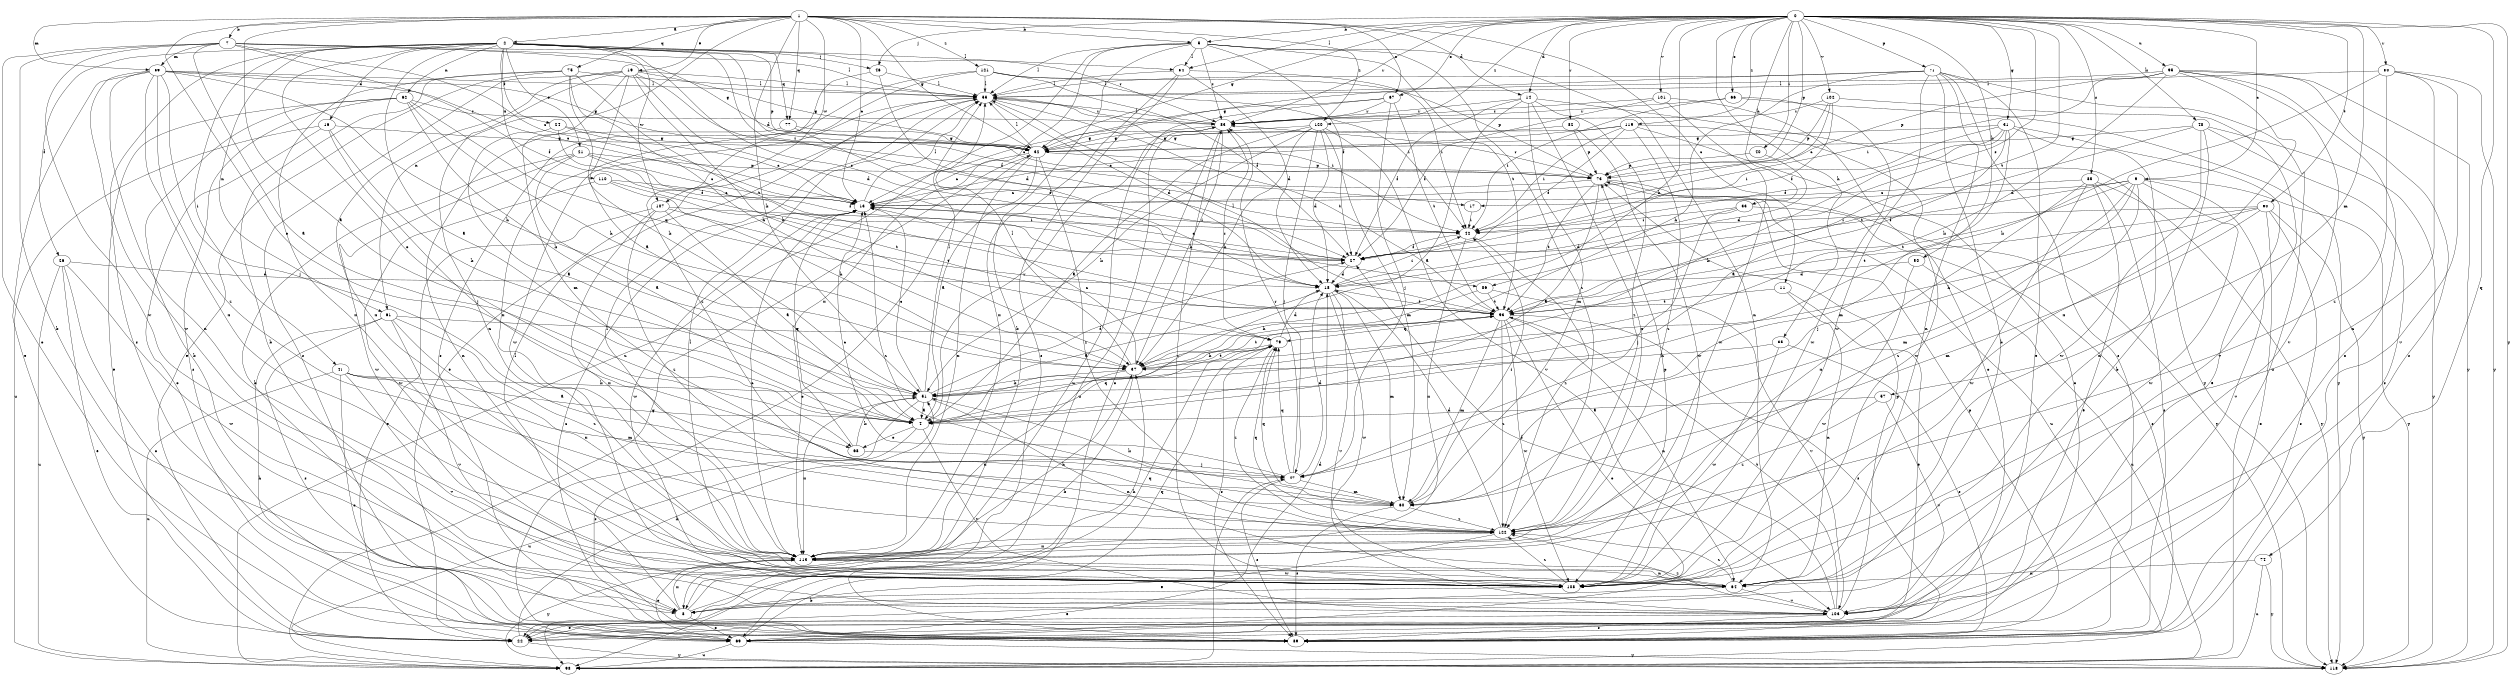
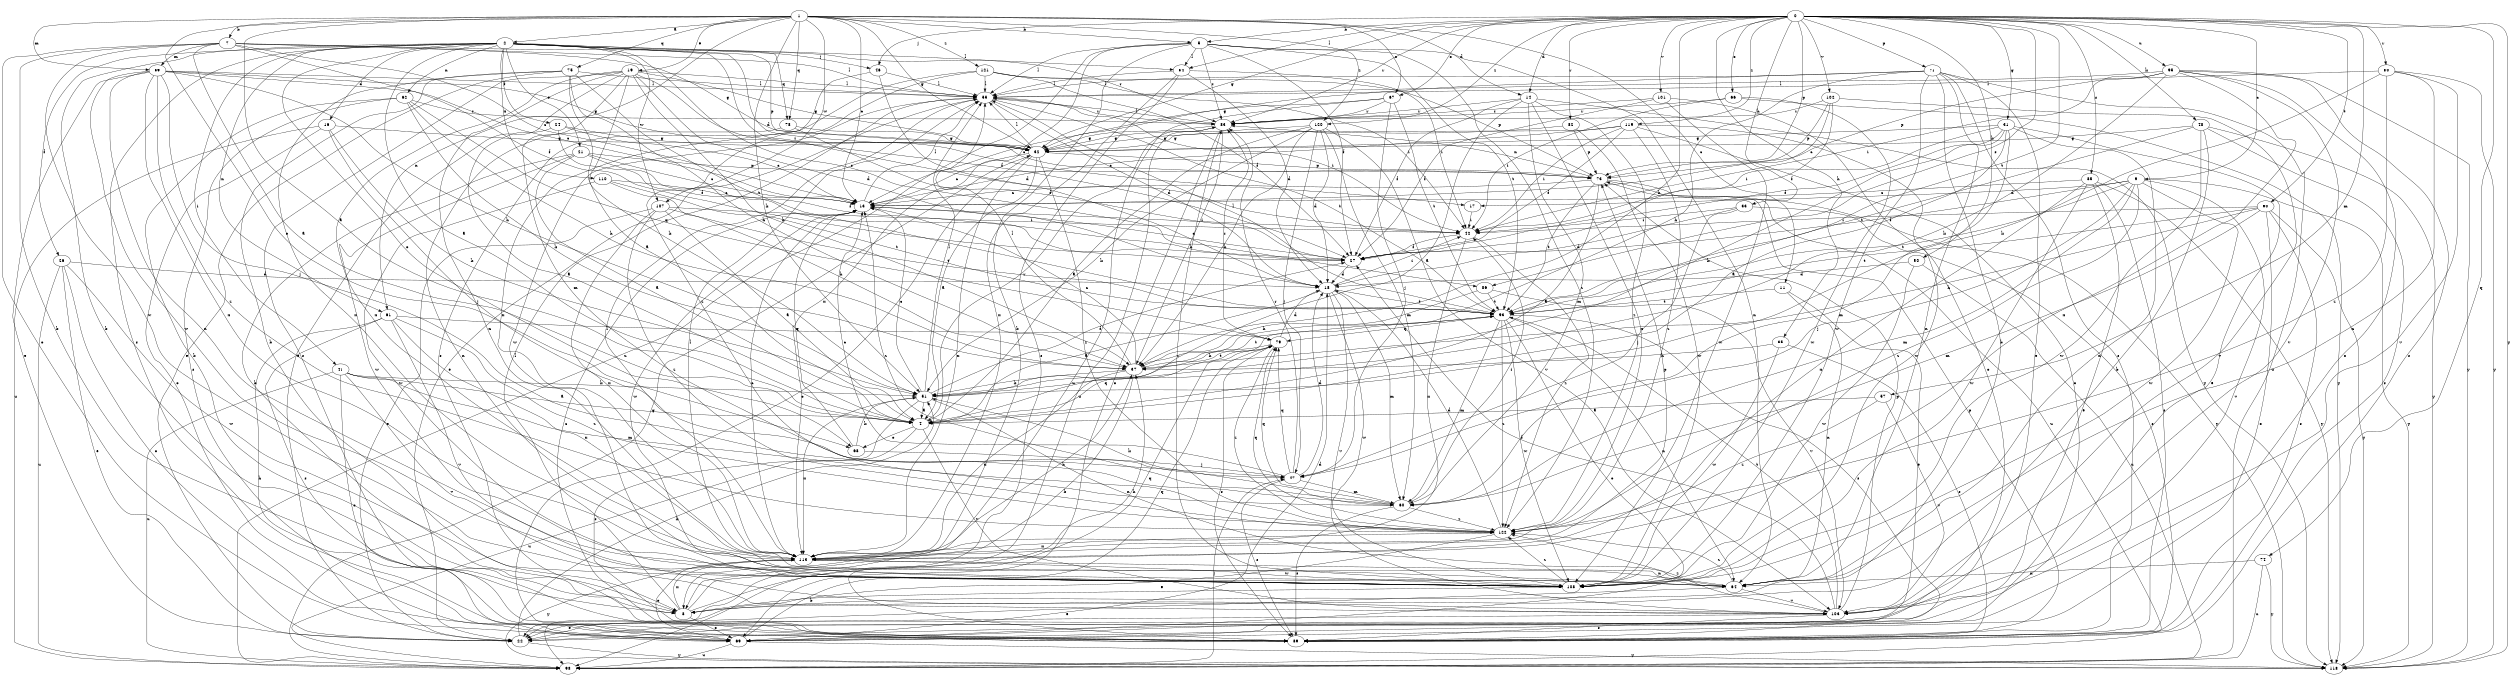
  strict digraph {
    0
    5
    9
    14
    31
    32
    33
    35
    37
-   40
    46
    48
    50
    54
    57
    66
    67
    71
    73
    74
    80
    82
    83
    85
    86
    90
    93
    95
    101
    102
    118
    119
    120
    8
    98
    27
    55
    64
    113
    122
    17
    103
    108
    47
    60
    4
    51
    42
    22
    13
    69
    89
    18
    79
    1
    2
    7
    11
    19
    59
    61
    68
    75
-   78 [label=77]
+   78
    107
    121
    16
    21
    24
    26
    41
    62
    110
    0 -> 5 [label=b]
    0 -> 9 [label=c]
    0 -> 14 [label=d]
    0 -> 31 [label=g]
    0 -> 32 [label=g]
    0 -> 33 [label=h]
    0 -> 35 [label=h]
    0 -> 37 [label=h]
-   0 -> 40 [label=i]
    0 -> 46 [label=j]
    0 -> 48 [label=k]
    0 -> 50 [label=k]
    0 -> 54 [label=l]
    0 -> 57 [label=m]
    0 -> 66 [label=o]
    0 -> 67 [label=o]
    0 -> 71 [label=p]
    0 -> 73 [label=p]
    0 -> 74 [label=q]
    0 -> 80 [label=r]
    0 -> 82 [label=r]
    0 -> 83 [label=r]
    0 -> 85 [label=s]
    0 -> 86 [label=s]
    0 -> 90 [label=t]
    0 -> 93 [label=t]
    0 -> 95 [label=u]
    0 -> 101 [label=v]
    0 -> 102 [label=v]
    0 -> 118 [label=y]
    0 -> 119 [label=z]
    0 -> 120 [label=z]
    5 -> 54 [label=l]
    5 -> 83 [label=r]
    5 -> 93 [label=t]
    5 -> 8 [label=b]
    5 -> 98 [label=u]
    5 -> 27 [label=f]
    5 -> 55 [label=l]
    5 -> 64 [label=n]
    5 -> 113 [label=x]
    5 -> 122 [label=z]
    9 -> 93 [label=t]
    9 -> 118 [label=y]
    9 -> 27 [label=f]
    9 -> 122 [label=z]
    9 -> 17 [label=d]
    9 -> 103 [label=v]
    9 -> 108 [label=w]
    9 -> 47 [label=j]
    9 -> 60 [label=m]
    14 -> 83 [label=r]
    14 -> 118 [label=y]
    14 -> 27 [label=f]
    14 -> 113 [label=x]
    14 -> 122 [label=z]
    14 -> 60 [label=m]
    14 -> 4 [label=a]
    31 -> 32 [label=g]
    31 -> 27 [label=f]
    31 -> 64 [label=n]
    31 -> 60 [label=m]
    31 -> 4 [label=a]
    31 -> 51 [label=k]
    31 -> 42 [label=i]
    31 -> 22 [label=e]
    32 -> 73 [label=p]
    32 -> 55 [label=l]
    32 -> 113 [label=x]
    32 -> 122 [label=z]
    32 -> 4 [label=a]
    32 -> 13 [label=c]
    32 -> 69 [label=o]
    33 -> 47 [label=j]
    33 -> 42 [label=i]
    33 -> 89 [label=s]
    33 -> 18 [label=d]
    35 -> 37 [label=h]
    35 -> 108 [label=w]
    35 -> 89 [label=s]
    37 -> 93 [label=t]
    37 -> 8 [label=b]
    37 -> 55 [label=l]
    37 -> 113 [label=x]
    37 -> 51 [label=k]
    37 -> 13 [label=c]
-   40 -> 73 [label=p]
-   40 -> 18 [label=d]
    46 -> 55 [label=l]
    46 -> 113 [label=x]
    46 -> 18 [label=d]
    48 -> 32 [label=g]
    48 -> 93 [label=t]
    48 -> 118 [label=y]
    48 -> 8 [label=b]
    48 -> 108 [label=w]
    48 -> 89 [label=s]
    50 -> 98 [label=u]
    50 -> 108 [label=w]
    50 -> 18 [label=d]
    54 -> 55 [label=l]
    54 -> 113 [label=x]
    54 -> 42 [label=i]
    54 -> 89 [label=s]
    54 -> 18 [label=d]
    57 -> 122 [label=z]
    57 -> 103 [label=v]
    57 -> 4 [label=a]
    66 -> 83 [label=r]
    66 -> 118 [label=y]
    66 -> 108 [label=w]
    66 -> 42 [label=i]
    67 -> 83 [label=r]
    67 -> 93 [label=t]
    67 -> 98 [label=u]
    67 -> 47 [label=j]
    67 -> 13 [label=c]
    71 -> 32 [label=g]
    71 -> 37 [label=h]
    71 -> 8 [label=b]
    71 -> 98 [label=u]
    71 -> 55 [label=l]
    71 -> 64 [label=n]
    71 -> 108 [label=w]
    71 -> 22 [label=e]
    71 -> 89 [label=s]
-   73 -> 83 [label=r]
+   73 -> 83 [label=n]
    73 -> 93 [label=t]
    73 -> 118 [label=y]
    73 -> 98 [label=u]
    73 -> 4 [label=a]
    73 -> 13 [label=c]
    74 -> 118 [label=y]
    74 -> 98 [label=u]
    74 -> 64 [label=n]
    80 -> 118 [label=y]
    80 -> 55 [label=l]
    80 -> 64 [label=n]
    80 -> 122 [label=z]
    80 -> 103 [label=v]
    80 -> 51 [label=k]
    82 -> 32 [label=g]
    82 -> 73 [label=p]
    82 -> 108 [label=w]
    83 -> 32 [label=g]
    83 -> 37 [label=h]
    83 -> 98 [label=u]
    83 -> 55 [label=l]
    83 -> 69 [label=o]
    85 -> 118 [label=y]
    85 -> 113 [label=x]
    85 -> 108 [label=w]
    85 -> 22 [label=e]
    85 -> 13 [label=c]
    85 -> 89 [label=s]
    86 -> 37 [label=h]
    86 -> 93 [label=t]
    86 -> 103 [label=v]
    90 -> 37 [label=h]
    90 -> 93 [label=t]
    90 -> 118 [label=y]
    90 -> 60 [label=m]
    90 -> 42 [label=i]
    90 -> 69 [label=o]
    90 -> 89 [label=s]
    93 -> 55 [label=l]
    93 -> 64 [label=n]
    93 -> 122 [label=z]
    93 -> 108 [label=w]
    93 -> 60 [label=m]
    93 -> 69 [label=o]
    93 -> 89 [label=s]
    93 -> 79 [label=q]
    95 -> 73 [label=p]
    95 -> 118 [label=y]
    95 -> 55 [label=l]
    95 -> 113 [label=x]
    95 -> 103 [label=v]
    95 -> 51 [label=k]
    95 -> 42 [label=i]
    95 -> 69 [label=o]
    95 -> 89 [label=s]
    101 -> 83 [label=r]
    101 -> 27 [label=f]
    101 -> 108 [label=w]
    101 -> 69 [label=o]
    102 -> 73 [label=p]
    102 -> 83 [label=r]
    102 -> 27 [label=f]
    102 -> 103 [label=v]
    102 -> 13 [label=c]
    119 -> 32 [label=g]
    119 -> 27 [label=f]
    119 -> 122 [label=z]
    119 -> 108 [label=w]
    119 -> 42 [label=i]
    119 -> 13 [label=c]
    119 -> 69 [label=o]
    120 -> 32 [label=g]
    120 -> 37 [label=h]
    120 -> 103 [label=v]
    120 -> 47 [label=j]
    120 -> 60 [label=m]
    120 -> 4 [label=a]
    120 -> 51 [label=k]
    120 -> 18 [label=d]
    8 -> 37 [label=h]
    8 -> 55 [label=l]
    8 -> 113 [label=x]
    8 -> 69 [label=o]
    8 -> 79 [label=q]
    98 -> 32 [label=g]
    98 -> 47 [label=j]
    27 -> 13 [label=c]
    27 -> 18 [label=d]
    55 -> 83 [label=r]
    55 -> 93 [label=t]
    55 -> 108 [label=w]
    55 -> 42 [label=i]
    55 -> 22 [label=e]
    55 -> 18 [label=d]
    64 -> 55 [label=l]
    64 -> 122 [label=z]
    64 -> 103 [label=v]
    64 -> 22 [label=e]
    113 -> 37 [label=h]
    113 -> 73 [label=p]
    113 -> 118 [label=y]
    113 -> 55 [label=l]
    113 -> 64 [label=n]
    113 -> 108 [label=w]
    113 -> 13 [label=c]
    113 -> 69 [label=o]
    122 -> 113 [label=x]
    122 -> 22 [label=e]
    122 -> 18 [label=d]
    122 -> 79 [label=q]
    17 -> 42 [label=i]
    103 -> 73 [label=p]
    103 -> 93 [label=t]
    103 -> 27 [label=f]
    103 -> 122 [label=z]
    103 -> 22 [label=e]
    103 -> 89 [label=s]
    108 -> 83 [label=r]
    108 -> 8 [label=b]
    108 -> 122 [label=z]
    47 -> 83 [label=r]
    47 -> 60 [label=m]
    47 -> 13 [label=c]
    47 -> 89 [label=s]
    47 -> 18 [label=d]
    47 -> 79 [label=q]
    60 -> 122 [label=z]
    60 -> 51 [label=k]
    60 -> 42 [label=i]
    60 -> 13 [label=z]
    60 -> 89 [label=s]
    60 -> 79 [label=q]
    4 -> 83 [label=r]
    4 -> 98 [label=u]
    4 -> 103 [label=v]
    4 -> 79 [label=q]
    4 -> 68 [label=o]
    51 -> 93 [label=t]
    51 -> 27 [label=f]
    51 -> 55 [label=l]
    51 -> 64 [label=n]
    51 -> 113 [label=x]
    51 -> 4 [label=a]
    51 -> 13 [label=c]
    51 -> 89 [label=s]
    42 -> 27 [label=f]
    42 -> 113 [label=x]
    42 -> 122 [label=z]
    22 -> 118 [label=y]
    22 -> 51 [label=k]
    13 -> 55 [label=l]
    13 -> 108 [label=w]
    13 -> 42 [label=i]
    69 -> 118 [label=y]
    69 -> 98 [label=u]
    69 -> 18 [label=d]
    69 -> 79 [label=q]
    89 -> 73 [label=p]
    89 -> 13 [label=c]
    18 -> 93 [label=t]
    18 -> 103 [label=v]
    18 -> 108 [label=w]
    18 -> 60 [label=m]
    18 -> 4 [label=a]
    18 -> 42 [label=i]
    79 -> 37 [label=h]
    79 -> 83 [label=r]
    79 -> 122 [label=z]
    79 -> 89 [label=s]
    79 -> 18 [label=d]
    1 -> 5 [label=b]
    1 -> 14 [label=d]
    1 -> 32 [label=g]
    1 -> 67 [label=o]
    1 -> 120 [label=z]
    1 -> 4 [label=a]
    1 -> 51 [label=k]
    1 -> 13 [label=c]
    1 -> 2 [label=a]
    1 -> 7 [label=b]
    1 -> 11 [label=c]
    1 -> 19 [label=e]
    1 -> 59 [label=m]
    1 -> 61 [label=n]
    1 -> 68 [label=o]
    1 -> 75 [label=q]
    1 -> 78 [label=q]
    1 -> 107 [label=w]
    1 -> 121 [label=z]
    2 -> 46 [label=j]
    2 -> 54 [label=l]
    2 -> 73 [label=p]
    2 -> 86 [label=s]
+   2 -> 8 [label=b]
    2 -> 17 [label=d]
    2 -> 4 [label=a]
    2 -> 42 [label=i]
    2 -> 89 [label=s]
    2 -> 61 [label=n]
    2 -> 68 [label=o]
    2 -> 78 [label=q]
    2 -> 107 [label=w]
    2 -> 16 [label=d]
    2 -> 21 [label=e]
    2 -> 24 [label=f]
    2 -> 26 [label=f]
    2 -> 41 [label=i]
    2 -> 62 [label=n]
    2 -> 110 [label=x]
    7 -> 32 [label=g]
    7 -> 83 [label=r]
    7 -> 8 [label=b]
    7 -> 27 [label=f]
    7 -> 55 [label=l]
    7 -> 108 [label=w]
    7 -> 4 [label=a]
    7 -> 13 [label=c]
    7 -> 69 [label=o]
    7 -> 59 [label=m]
    11 -> 93 [label=t]
    11 -> 64 [label=n]
    11 -> 22 [label=e]
    19 -> 32 [label=g]
    19 -> 37 [label=h]
    19 -> 27 [label=f]
    19 -> 55 [label=l]
    19 -> 64 [label=n]
    19 -> 113 [label=x]
    19 -> 60 [label=m]
    19 -> 4 [label=a]
-   62 -> 22 [label=e]
+   19 -> 22 [label=e]
    19 -> 89 [label=s]
    19 -> 18 [label=d]
    59 -> 32 [label=g]
    59 -> 37 [label=h]
    59 -> 55 [label=l]
    59 -> 64 [label=n]
    59 -> 113 [label=x]
    59 -> 122 [label=z]
    59 -> 108 [label=w]
    59 -> 47 [label=j]
    59 -> 22 [label=e]
    59 -> 13 [label=c]
    61 -> 113 [label=x]
    61 -> 122 [label=z]
    61 -> 103 [label=v]
    61 -> 69 [label=h]
    61 -> 89 [label=s]
    61 -> 79 [label=q]
    68 -> 47 [label=j]
    68 -> 51 [label=k]
    68 -> 13 [label=c]
    75 -> 37 [label=h]
    75 -> 93 [label=t]
    75 -> 8 [label=b]
    75 -> 55 [label=l]
    75 -> 113 [label=x]
    75 -> 51 [label=k]
    75 -> 22 [label=e]
    78 -> 32 [label=g]
    78 -> 27 [label=f]
    78 -> 64 [label=n]
    107 -> 93 [label=t]
    107 -> 113 [label=x]
    107 -> 122 [label=z]
    107 -> 4 [label=a]
    107 -> 42 [label=i]
    107 -> 22 [label=e]
    121 -> 73 [label=p]
    121 -> 27 [label=f]
    121 -> 55 [label=l]
    121 -> 122 [label=z]
    121 -> 42 [label=i]
    121 -> 89 [label=s]
    16 -> 32 [label=g]
    16 -> 98 [label=u]
    16 -> 47 [label=j]
    16 -> 51 [label=k]
    16 -> 69 [label=o]
    21 -> 73 [label=p]
    21 -> 8 [label=b]
    21 -> 27 [label=f]
    21 -> 108 [label=w]
    21 -> 4 [label=a]
    21 -> 13 [label=c]
    24 -> 32 [label=g]
    24 -> 27 [label=f]
    24 -> 4 [label=a]
    24 -> 13 [label=c]
    26 -> 98 [label=u]
    26 -> 108 [label=w]
    26 -> 22 [label=e]
    26 -> 69 [label=o]
    26 -> 18 [label=d]
    41 -> 98 [label=u]
    41 -> 103 [label=v]
    41 -> 60 [label=m]
    41 -> 4 [label=a]
    41 -> 51 [label=k]
    41 -> 69 [label=o]
    62 -> 37 [label=h]
    62 -> 83 [label=r]
    62 -> 8 [label=b]
    62 -> 51 [label=k]
    62 -> 89 [label=s]
    62 -> 79 [label=q]
    110 -> 37 [label=h]
    110 -> 93 [label=t]
    110 -> 108 [label=w]
    110 -> 13 [label=c]
  }
